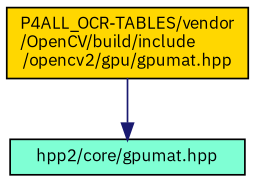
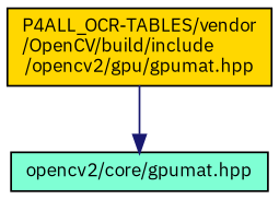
  digraph {
    fontname="IBM Plex Sans"
    node [color=black fontname="IBM Plex Sans" fontsize=10 shape=record style=filled]
    n1 [fillcolor=gold fontcolor=black height=0.2 label="P4ALL_OCR-TABLES/vendor\l/OpenCV/build/include\l/opencv2/gpu/gpumat.hpp" width=0.4]
-   n2 [fillcolor=aquamarine height=0.2 label="hpp2/core/gpumat.hpp" width=0.4]
+   n2 [fillcolor=aquamarine height=0.2 label="opencv2/core/gpumat.hpp" width=0.4]
    n1 -> n2 [color=midnightblue fontname="IBM Plex Sans" fontsize=10 labelfontname=Helvetica labelfontsize=10 style=solid]
  }
